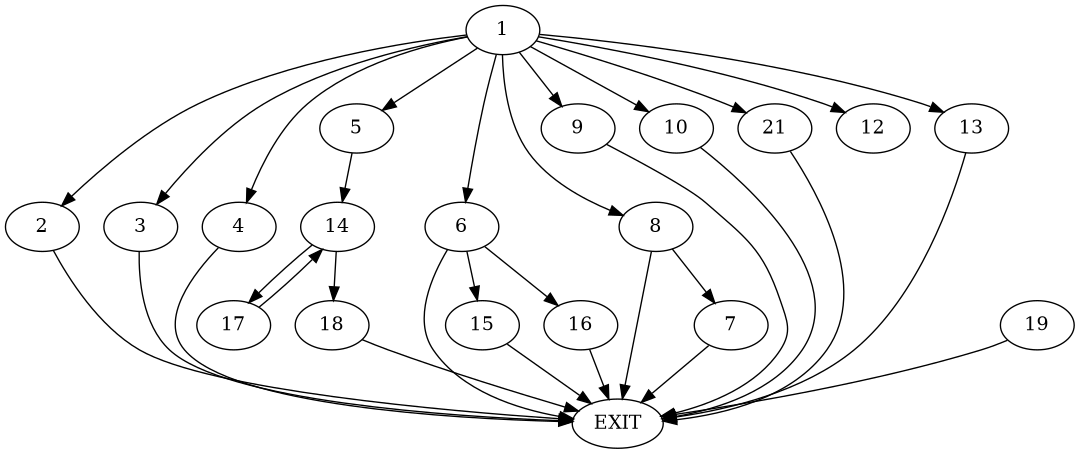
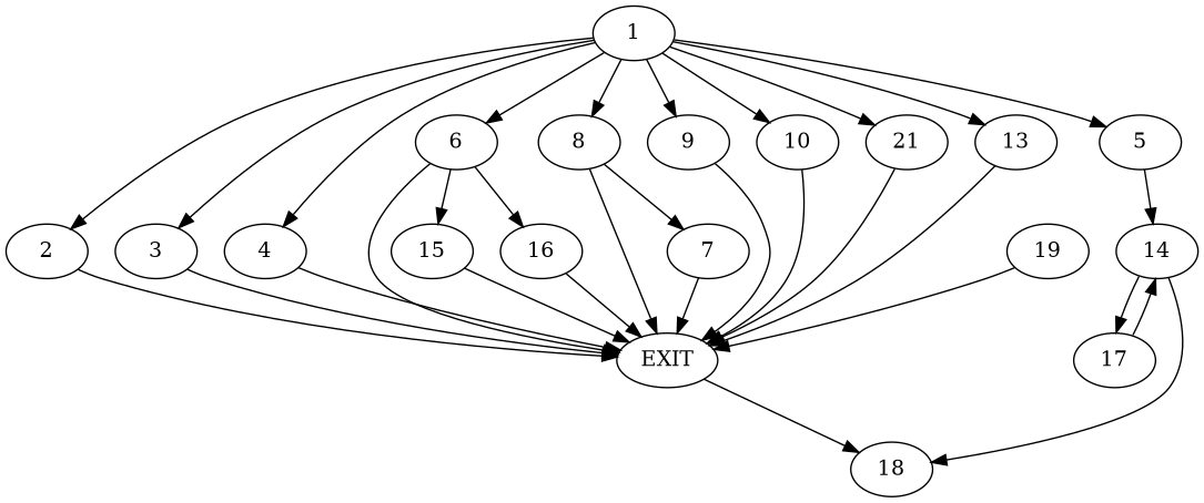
  digraph {
    1
    2
    3
    4
    5
    6
    8
    9
    10
    n10 [label=21]
-   12
    13
    n13 [label=EXIT]
    19
    14
    15
    16
    7
    17
    18
    1 -> 2
    1 -> 3
    1 -> 4
    1 -> 5
    1 -> 6
    1 -> 8
    1 -> 9
    1 -> 10
    1 -> n10
-   1 -> 12
    1 -> 13
    2 -> n13
    3 -> n13
    4 -> n13
    5 -> 14
    6 -> n13
    6 -> 15
    6 -> 16
    8 -> n13
    8 -> 7
    9 -> n13
    10 -> n13
    n10 -> n13
    13 -> n13
    19 -> n13
    14 -> 17
    14 -> 18
    15 -> n13
    16 -> n13
    7 -> n13
    17 -> 14
-   18 -> n13
+   n13 -> 18
  }
